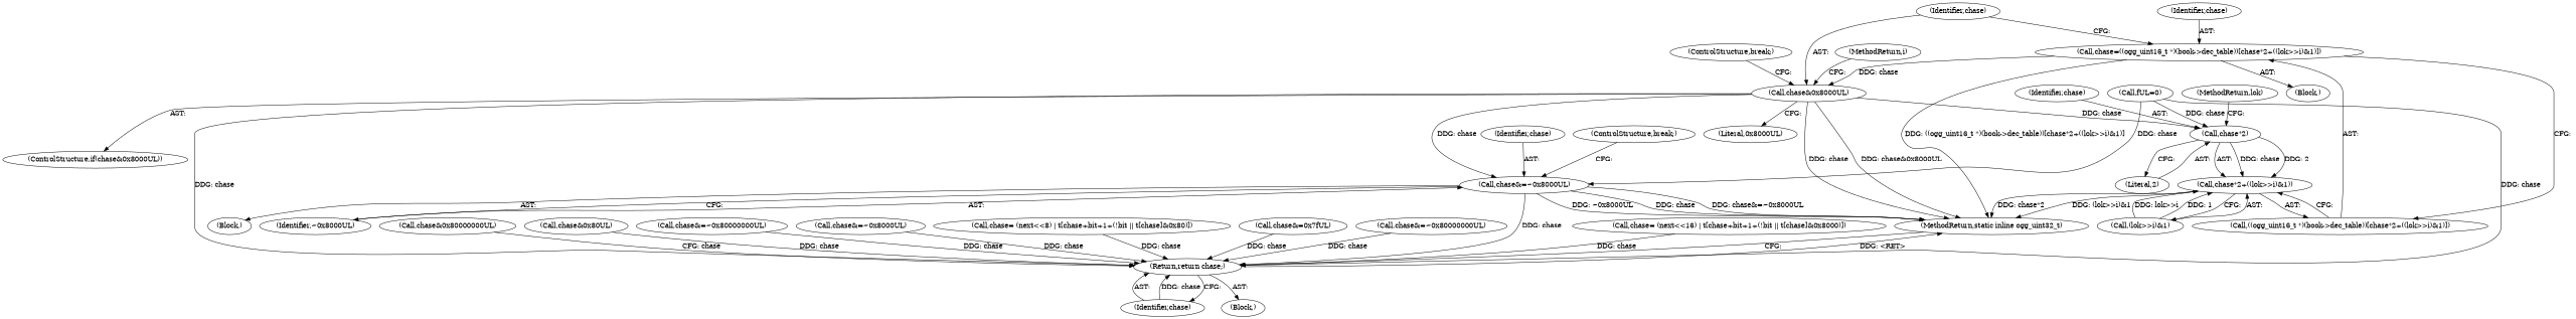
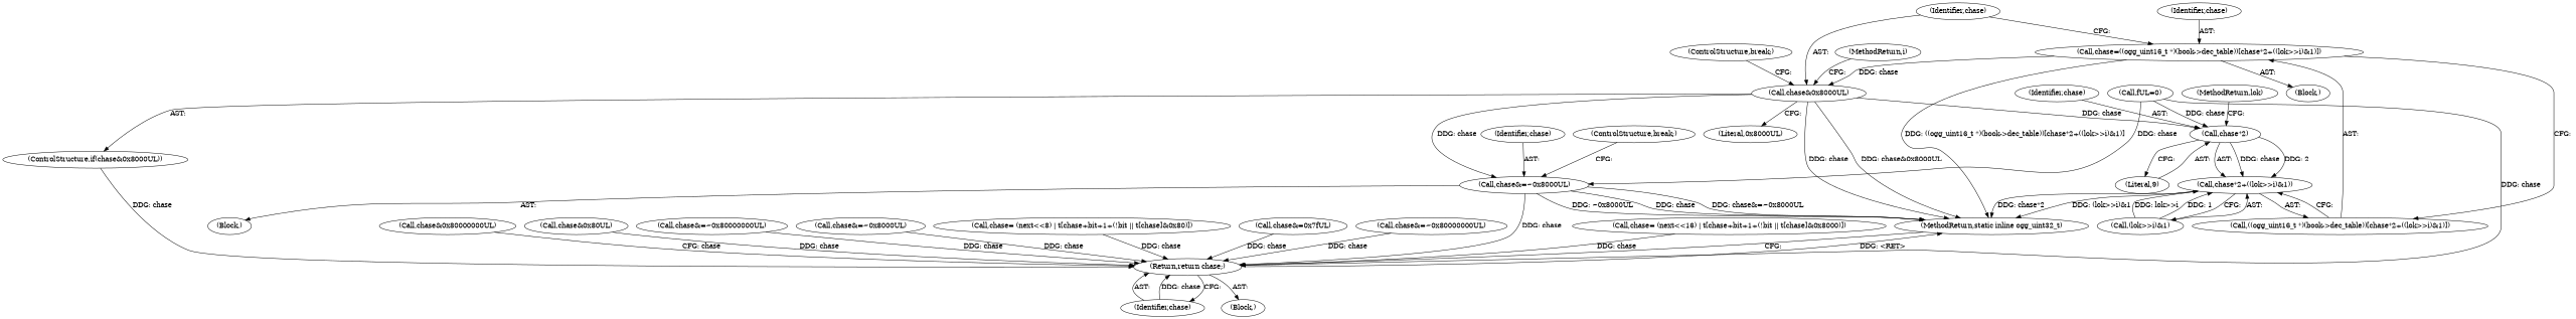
  digraph {
    n1 [label="(Call,chase=((ogg_uint16_t *)(book->dec_table))[chase*2+((lok>>i)&1)])"]
    n2 [label="(Call,chase&0x8000UL)"]
    n3 [label="(Call,((ogg_uint16_t *)(book->dec_table))[chase*2+((lok>>i)&1)])"]
    n4 [label="(MethodReturn,static inline ogg_uint32_t)"]
    n5 [label="(Block,)"]
    n6 [label="(Call,chase*2)"]
    n7 [label="(Call,chase&=~0x8000UL)"]
    n8 [label="(Return,return chase;)"]
    n9 [label="(ControlStructure,if(chase&0x8000UL))"]
    n10 [label="(Literal,0x8000UL)"]
    n11 [label="(Call,chase*2+((lok>>i)&1))"]
-   n12 [label="(Literal,2)"]
-   n13 [label="(Identifier,~0x8000UL)"]
+   n12 [label="(Literal,9)"]
    n14 [label="(Block,)"]
    n15 [label="(Identifier,chase)"]
    n16 [label="(Block,)"]
    n17 [label="(Call,(lok>>i)&1)"]
    n18 [label="(Call,chase&0x80000000UL)"]
    n19 [label="(MethodReturn,lok)"]
    n20 [label="(Call,chase&0x80UL)"]
    n21 [label="(Call,chase&=~0x80000000UL)"]
    n22 [label="(Call,chase&=~0x8000UL)"]
    n23 [label="(Call,chase= (next<<8) | t[chase+bit+1+(!bit || t[chase]&0x80)])"]
    n24 [label="(Identifier,chase)"]
    n25 [label="(Call,chase&=0x7fUL)"]
    n26 [label="(Identifier,chase)"]
    n27 [label="(ControlStructure,break;)"]
    n28 [label="(Identifier,chase)"]
    n29 [label="(Identifier,chase)"]
    n30 [label="(Call,chase&=~0x80000000UL)"]
    n31 [label="(ControlStructure,break;)"]
    n32 [label="(Call,fUL=0)"]
    n33 [label="(MethodReturn,i)"]
    n34 [label="(Call,chase= (next<<16) | t[chase+bit+1+(!bit || t[chase]&0x8000)])"]
    n1 -> n2 [label="DDG: chase"]
    n1 -> n3 [label="CFG: "]
    n1 -> n4 [label="DDG: ((ogg_uint16_t *)(book->dec_table))[chase*2+((lok>>i)&1)]"]
    n1 -> n5 [label="AST: "]
    n2 -> n4 [label="DDG: chase&0x8000UL"]
    n2 -> n4 [label="DDG: chase"]
    n2 -> n6 [label="DDG: chase"]
    n2 -> n7 [label="DDG: chase"]
-   n2 -> n8 [label="DDG: chase"]
+   n9 -> n8 [label="DDG: chase"]
    n2 -> n9 [label="AST: "]
    n2 -> n10 [label="CFG: "]
    n3 -> n1 [label="AST: "]
    n3 -> n11 [label="CFG: "]
    n4 -> n8 [label="CFG: "]
    n6 -> n11 [label="AST: "]
    n6 -> n11 [label="DDG: chase"]
    n6 -> n11 [label="DDG: 2"]
    n6 -> n12 [label="CFG: "]
    n7 -> n4 [label="DDG: ~0x8000UL"]
    n7 -> n4 [label="DDG: chase"]
    n7 -> n4 [label="DDG: chase&=~0x8000UL"]
    n7 -> n8 [label="DDG: chase"]
-   n7 -> n13 [label="CFG: "]
    n7 -> n14 [label="AST: "]
    n8 -> n4 [label="DDG: <RET>"]
    n8 -> n15 [label="CFG: "]
    n8 -> n16 [label="AST: "]
    n11 -> n3 [label="AST: "]
    n11 -> n4 [label="DDG: (lok>>i)&1"]
    n11 -> n4 [label="DDG: chase*2"]
    n11 -> n17 [label="CFG: "]
    n12 -> n6 [label="AST: "]
-   n13 -> n7 [label="AST: "]
    n15 -> n8 [label="AST: "]
    n15 -> n8 [label="DDG: chase"]
    n17 -> n11 [label="AST: "]
    n17 -> n11 [label="DDG: lok>>i"]
    n17 -> n11 [label="DDG: 1"]
    n18 -> n8 [label="CFG: chase"]
    n19 -> n6 [label="CFG: "]
    n20 -> n8 [label="DDG: chase"]
    n21 -> n8 [label="DDG: chase"]
    n22 -> n8 [label="DDG: chase"]
    n23 -> n8 [label="DDG: chase"]
    n24 -> n6 [label="AST: "]
    n25 -> n8 [label="DDG: chase"]
    n26 -> n7 [label="AST: "]
    n27 -> n2 [label="CFG: "]
    n28 -> n1 [label="CFG: "]
    n28 -> n2 [label="AST: "]
    n29 -> n1 [label="AST: "]
    n30 -> n8 [label="DDG: chase"]
    n31 -> n7 [label="CFG: "]
    n32 -> n6 [label="DDG: chase"]
    n32 -> n7 [label="DDG: chase"]
    n32 -> n8 [label="DDG: chase"]
    n33 -> n2 [label="CFG: "]
    n34 -> n8 [label="DDG: chase"]
  }
